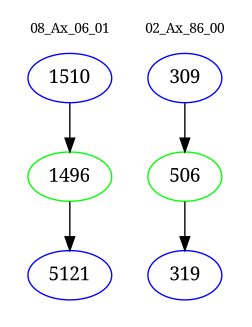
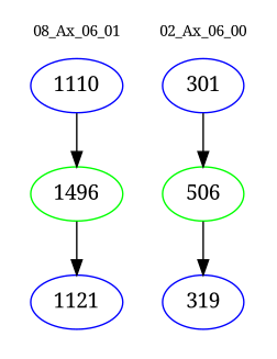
  digraph {
    fontname="Noto Serif"
    node [color=blue fontname="Noto Serif"]
    edge [color=black fontname="Noto Serif"]
-   n1 [label=1510]
+   n1 [label=1110]
    n2 [color=green label=1496]
-   n3 [label=5121]
-   n4 [label=309]
+   n3 [label=1121]
+   n4 [label=301]
    n5 [color=green label=506]
    n6 [label=319]
    subgraph cluster_1 {
      color=white
      fontsize=10
      label="08_Ax_06_01"
      n1
      n2
      n3
    }
    subgraph cluster_2 {
      color=white
      fontsize=10
-     label="02_Ax_86_00"
+     label="02_Ax_06_00"
      n4
      n5
      n6
    }
    n1 -> n2
    n2 -> n3
    n4 -> n5
    n5 -> n6
  }
